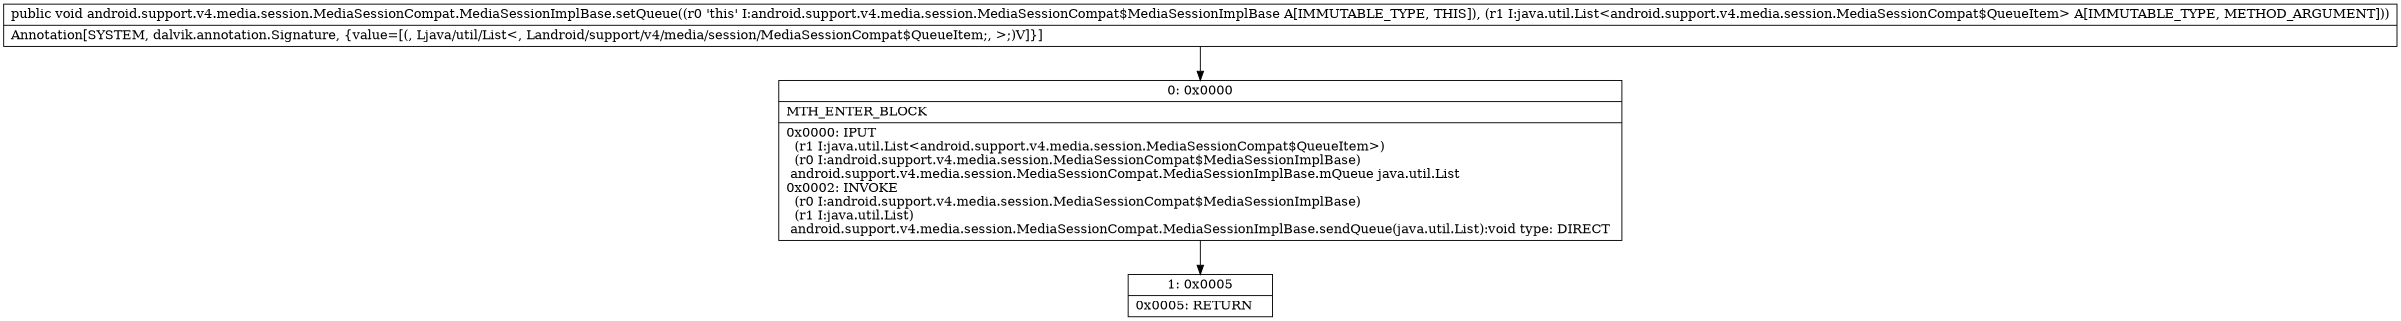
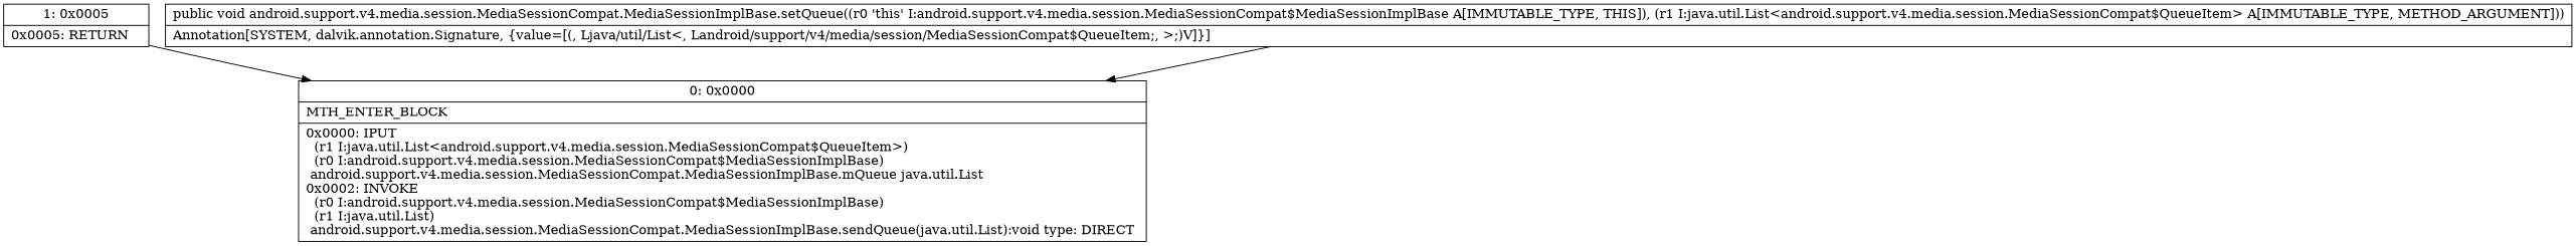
  digraph {
    node [shape=record]
    n1 [label="{0\:\ 0x0000|MTH_ENTER_BLOCK\l|0x0000: IPUT  \l  (r1 I:java.util.List\<android.support.v4.media.session.MediaSessionCompat$QueueItem\>)\l  (r0 I:android.support.v4.media.session.MediaSessionCompat$MediaSessionImplBase)\l android.support.v4.media.session.MediaSessionCompat.MediaSessionImplBase.mQueue java.util.List \l0x0002: INVOKE  \l  (r0 I:android.support.v4.media.session.MediaSessionCompat$MediaSessionImplBase)\l  (r1 I:java.util.List)\l android.support.v4.media.session.MediaSessionCompat.MediaSessionImplBase.sendQueue(java.util.List):void type: DIRECT \l}"]
    n2 [label="{1\:\ 0x0005|0x0005: RETURN   \l}"]
    n3 [label="{public void android.support.v4.media.session.MediaSessionCompat.MediaSessionImplBase.setQueue((r0 'this' I:android.support.v4.media.session.MediaSessionCompat$MediaSessionImplBase A[IMMUTABLE_TYPE, THIS]), (r1 I:java.util.List\<android.support.v4.media.session.MediaSessionCompat$QueueItem\> A[IMMUTABLE_TYPE, METHOD_ARGUMENT]))  | Annotation[SYSTEM, dalvik.annotation.Signature, \{value=[(, Ljava\/util\/List\<, Landroid\/support\/v4\/media\/session\/MediaSessionCompat$QueueItem;, \>;)V]\}]\l}"]
-   n1 -> n2
+   n2 -> n1
    n3 -> n1
  }
